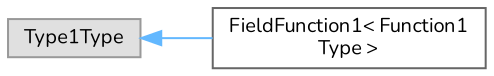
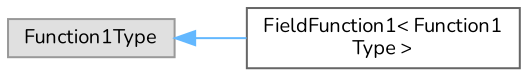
  digraph {
    rankdir=LR
    fontname=Nunito
    node [fontname=Nunito fontsize=10 shape=box style=filled]
-   n1 [color=grey60 fillcolor="#E0E0E0" height=0.2 label=Type1Type width=0.4]
+   n1 [color=grey60 fillcolor="#E0E0E0" height=0.2 label=Function1Type width=0.4]
    n2 [color=grey40 fillcolor=white height=0.2 label="FieldFunction1\< Function1\lType \>" width=0.4]
    n1 -> n2 [color=steelblue1 dir=back fontname=Nunito fontsize=10 labelfontname=Helvetica labelfontsize=10 style=solid]
  }
